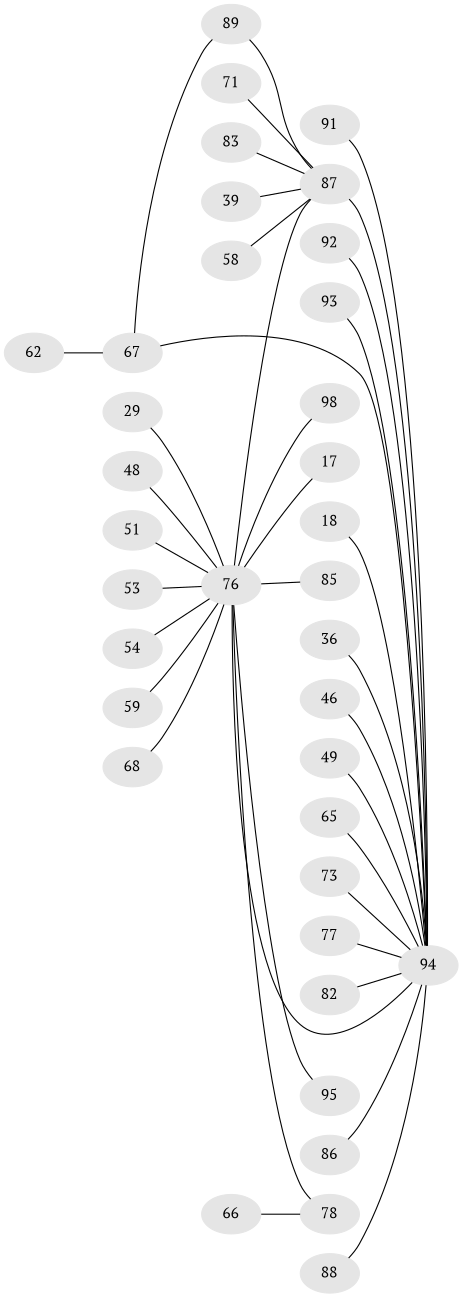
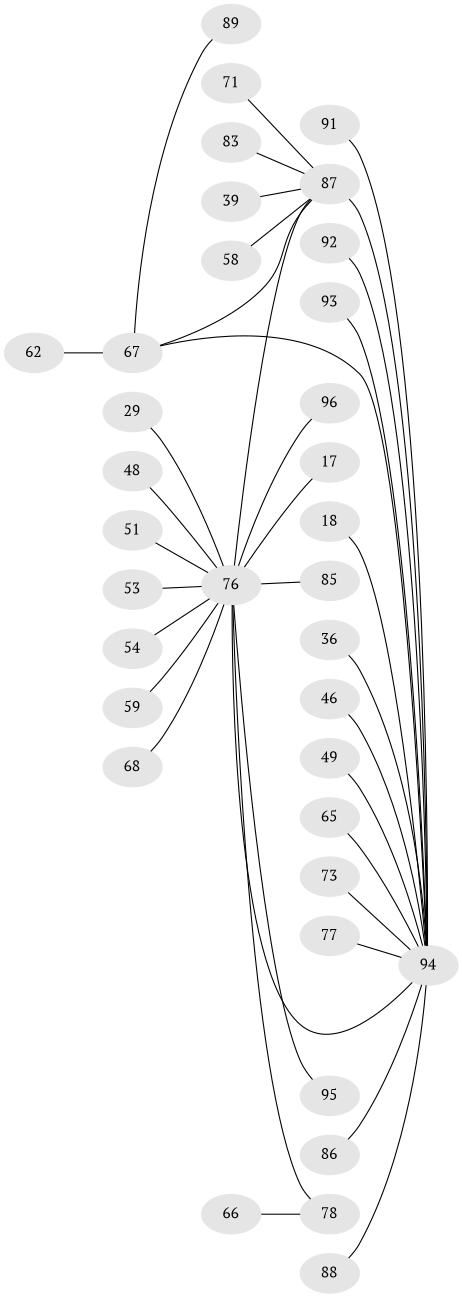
  graph {
    fontname="PT Serif"
    rankdir=LR
    node [color=gray90 fontname="PT Serif" style=filled]
    edge [fontname="PT Serif"]
    94 [super="+34+79+84+90"]
    18
    76 [super="+9+2+74"]
    87 [super="+20+33+75"]
    78
    85 [super="+61"]
    95 [super="+80"]
-   96 [super="+25" label=98]
+   96 [super="+25"]
    n9 [label=17]
    29
    36
    39
    46 [super="+37"]
    48
    49
    51
    53 [super="+31"]
    54
    58
    59 [super="+42+47"]
    67 [super="+55+63+16+45+38"]
    89
    62
    65
    66
    68
    71
    73
    77
-   82
    83
    86
    88
    91
    92 [super="+81"]
    93
    18 -- 94
    76 -- 94 [weight=13]
    76 -- 87 [weight=10]
    76 -- 78
    76 -- 85 [weight=4]
    76 -- 95
    76 -- 96
    76 -- n9
    87 -- 94
    29 -- 76
    36 -- 94
    39 -- 87
    46 -- 94
    48 -- 76 [weight=3]
    49 -- 94
    51 -- 76
    53 -- 76 [weight=2]
    54 -- 76
    58 -- 87 [weight=2]
    59 -- 76 [weight=2]
    67 -- 94 [weight=5]
-   89 -- 87 [weight=2]
+   67 -- 87 [weight=2]
    67 -- 89
    62 -- 67
    65 -- 94
    66 -- 78
    68 -- 76
    71 -- 87
    73 -- 94
    77 -- 94
-   82 -- 94
    83 -- 87
    86 -- 94
    88 -- 94
    91 -- 94
    92 -- 94
    93 -- 94
  }
